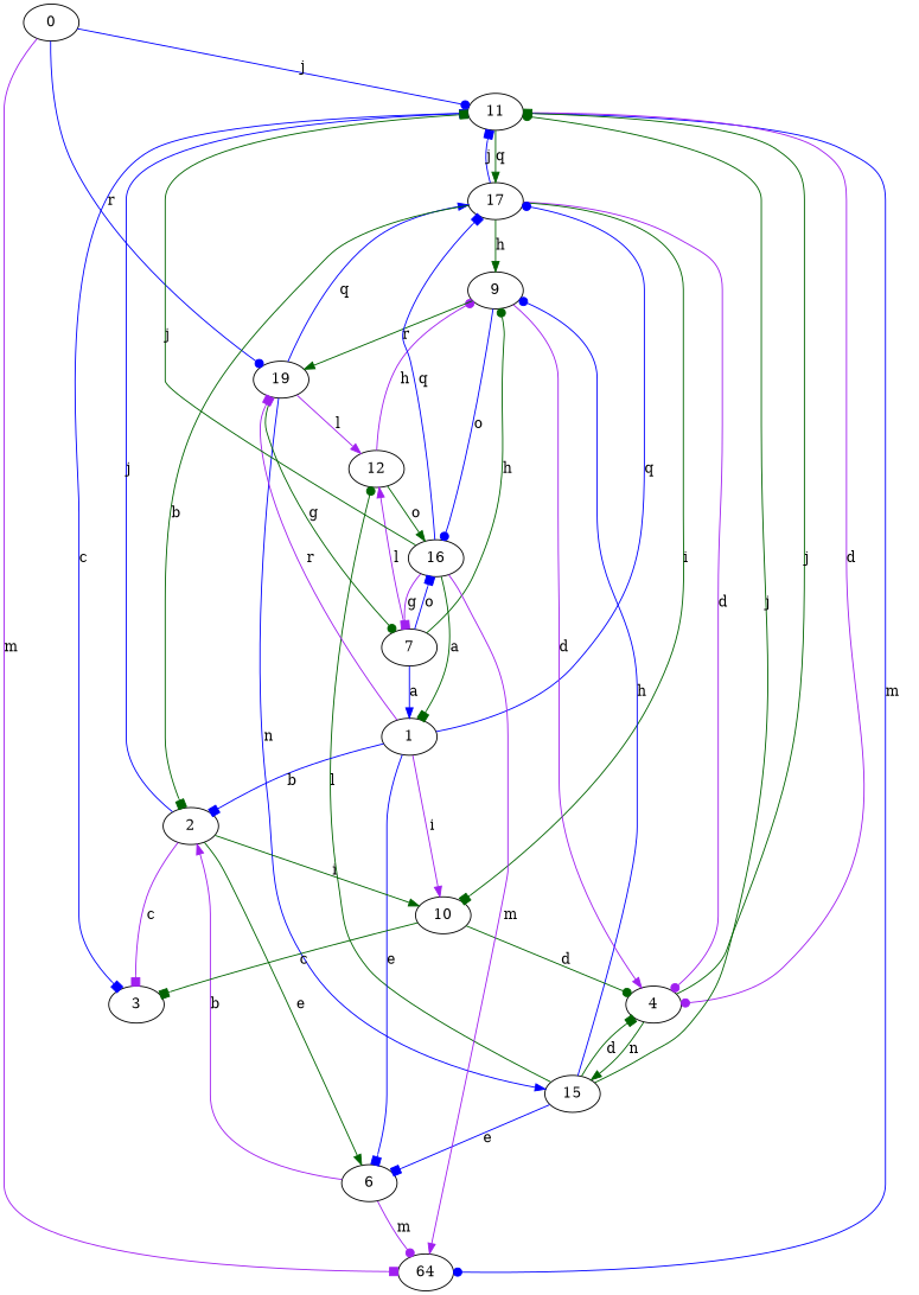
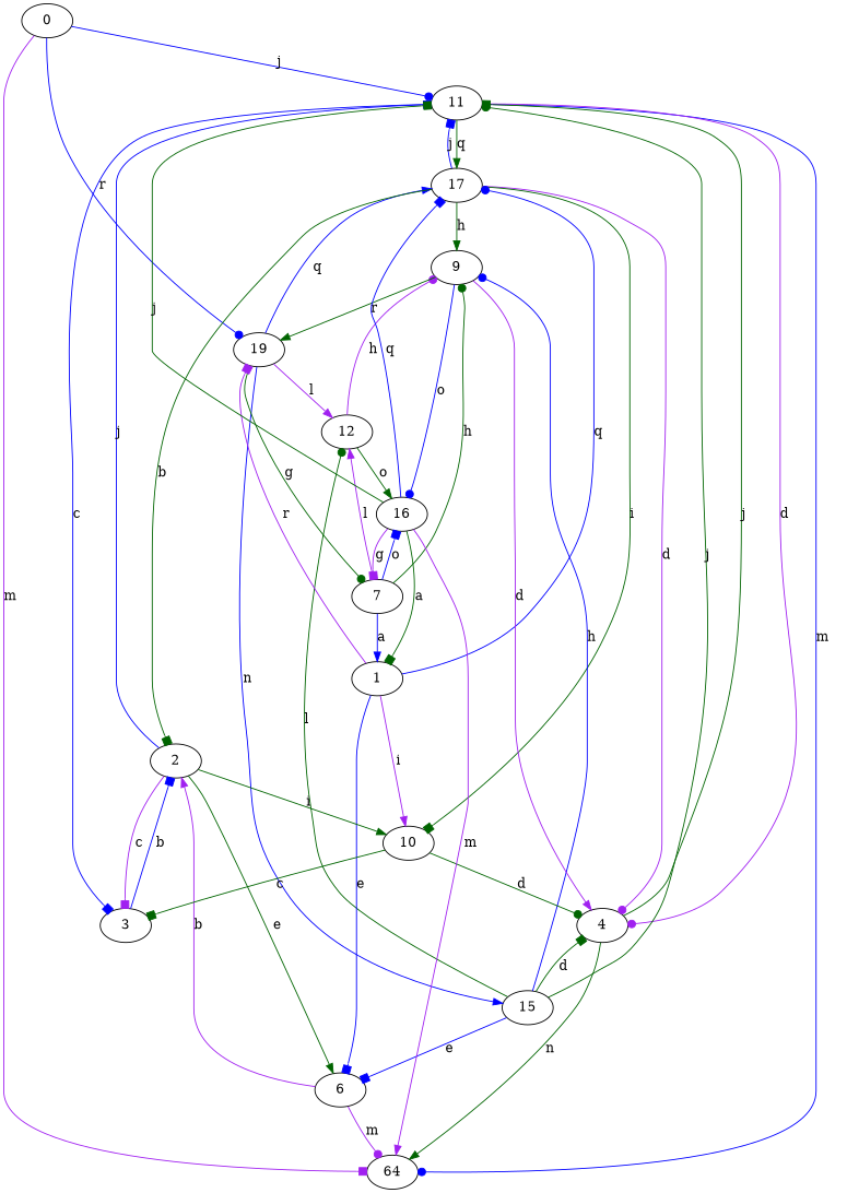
  strict digraph {
    edge [arrowhead=box color=darkgreen]
    0
    11
    n3 [label=64]
    19
    17
    3
    4
    15
    7
    12
    1
    6
    10
    2
    9
    16
    0 -> 11 [arrowhead=dot color=blue label=j]
    0 -> n3 [color=purple label=m]
    0 -> 19 [arrowhead=dot color=blue label=r]
    11 -> n3 [arrowhead=dot color=blue label=m]
    11 -> 17 [arrowhead=normal label=q]
    11 -> 3 [color=blue label=c]
    11 -> 4 [arrowhead=dot color=purple label=d]
    19 -> 17 [arrowhead=normal color=blue label=q]
    19 -> 15 [arrowhead=normal color=blue label=n]
    19 -> 7 [arrowhead=dot label=g]
    19 -> 12 [arrowhead=normal color=purple label=l]
    17 -> 11 [color=blue label=j]
    17 -> 4 [arrowhead=dot color=purple label=d]
    17 -> 10 [label=i]
    17 -> 2 [label=b]
    17 -> 9 [arrowhead=normal label=h]
-   1 -> 2 [color=blue label=b]
+   3 -> 2 [color=blue label=b]
    4 -> 11 [label=j]
-   4 -> 15 [arrowhead=normal label=n]
+   4 -> n3 [arrowhead=normal label=n]
    15 -> 11 [arrowhead=dot label=j]
    15 -> 4 [label=d]
    15 -> 12 [arrowhead=dot label=l]
    15 -> 6 [color=blue label=e]
    15 -> 9 [arrowhead=dot color=blue label=h]
    7 -> 12 [arrowhead=normal color=purple label=l]
    7 -> 1 [arrowhead=normal color=blue label=a]
    7 -> 9 [arrowhead=dot label=h]
    7 -> 16 [color=blue label=o]
    12 -> 9 [arrowhead=dot color=purple label=h]
    12 -> 16 [arrowhead=normal label=o]
    1 -> 19 [color=purple label=r]
    1 -> 17 [arrowhead=dot color=blue label=q]
    1 -> 6 [color=blue label=e]
    1 -> 10 [arrowhead=normal color=purple label=i]
    6 -> n3 [arrowhead=dot color=purple label=m]
    6 -> 2 [arrowhead=normal color=purple label=b]
    10 -> 3 [label=c]
    10 -> 4 [arrowhead=dot label=d]
    2 -> 11 [color=blue label=j]
    2 -> 3 [color=purple label=c]
    2 -> 6 [arrowhead=normal label=e]
    2 -> 10 [arrowhead=normal label=i]
    9 -> 19 [arrowhead=normal label=r]
    9 -> 4 [arrowhead=normal color=purple label=d]
    9 -> 16 [arrowhead=dot color=blue label=o]
    16 -> 11 [label=j]
    16 -> n3 [arrowhead=normal color=purple label=m]
    16 -> 17 [color=blue label=q]
    16 -> 7 [color=purple label=g]
    16 -> 1 [label=a]
  }
